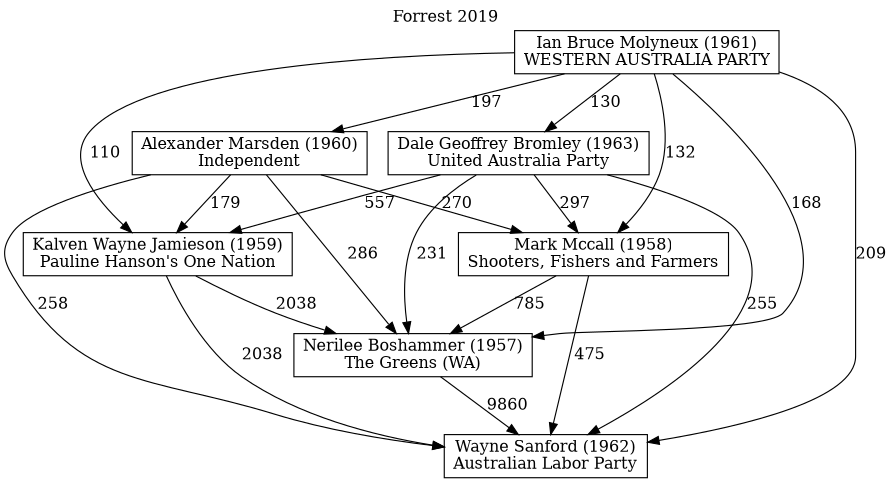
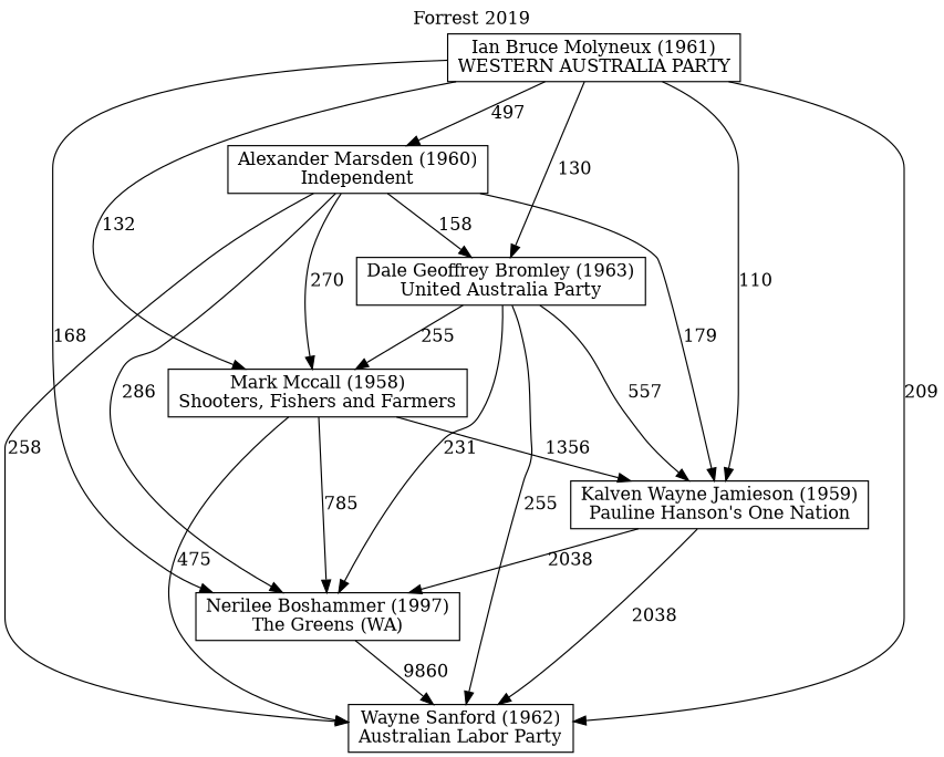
  digraph {
    label="Forrest 2019"
    labelloc=t
    mclimit=10
    node [shape=box]
    n1 [label="Alexander Marsden (1960)\nIndependent"]
    n2 [label="Dale Geoffrey Bromley (1963)\nUnited Australia Party"]
    n3 [label="Kalven Wayne Jamieson (1959)\nPauline Hanson's One Nation"]
    n4 [label="Mark Mccall (1958)\nShooters, Fishers and Farmers"]
-   n5 [label="Nerilee Boshammer (1957)\nThe Greens (WA)"]
+   n5 [label="Nerilee Boshammer (1997)\nThe Greens (WA)"]
    n6 [label="Wayne Sanford (1962)\nAustralian Labor Party"]
    n7 [label="Ian Bruce Molyneux (1961)\nWESTERN AUSTRALIA PARTY"]
+   n1 -> n2 [label=158]
    n1 -> n3 [label=179]
    n1 -> n4 [label=270]
    n1 -> n5 [label=286]
    n1 -> n6 [label=258]
    n2 -> n3 [label=557]
-   n2 -> n4 [label=297]
+   n2 -> n4 [label=255]
    n2 -> n5 [label=231]
    n2 -> n6 [label=255]
    n3 -> n5 [label=2038]
    n3 -> n6 [label=2038]
+   n4 -> n3 [label=1356]
    n4 -> n5 [label=785]
    n4 -> n6 [label=475]
    n5 -> n6 [label=9860]
-   n7 -> n1 [label=197]
+   n7 -> n1 [label=497]
    n7 -> n2 [label=130]
    n7 -> n3 [label=110]
    n7 -> n4 [label=132]
    n7 -> n5 [label=168]
    n7 -> n6 [label=209]
  }
